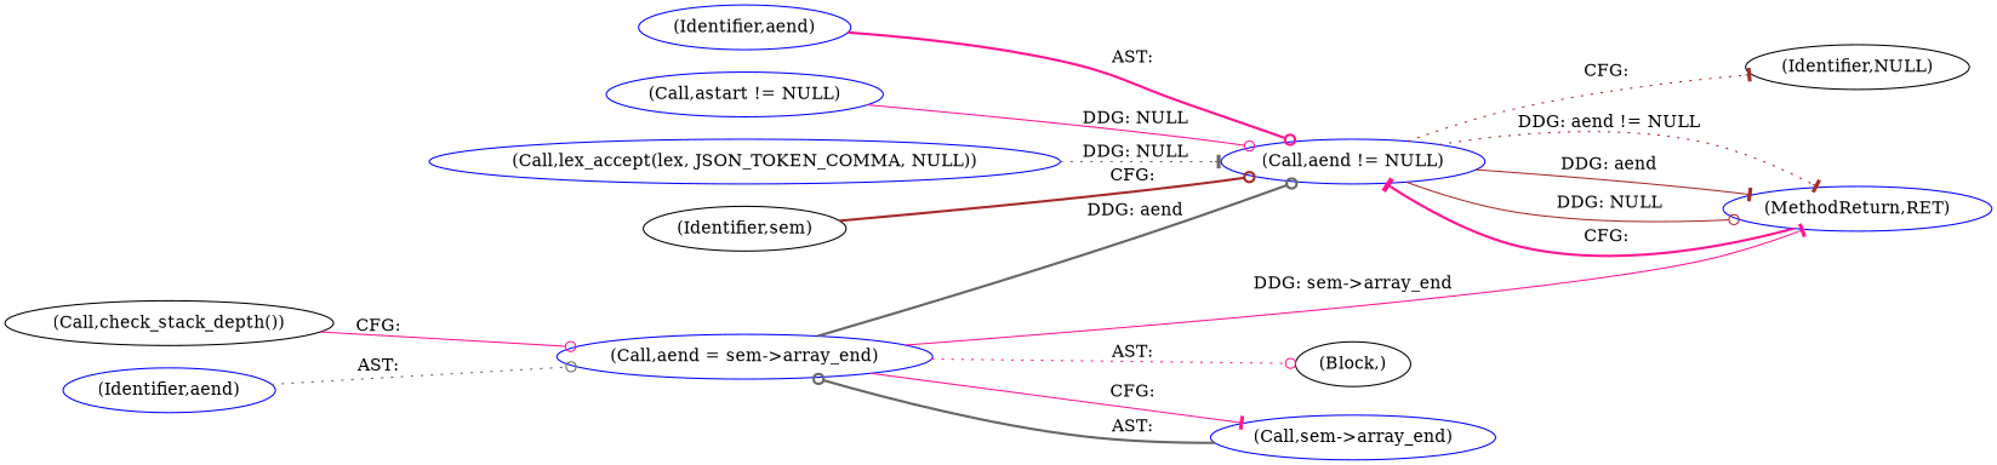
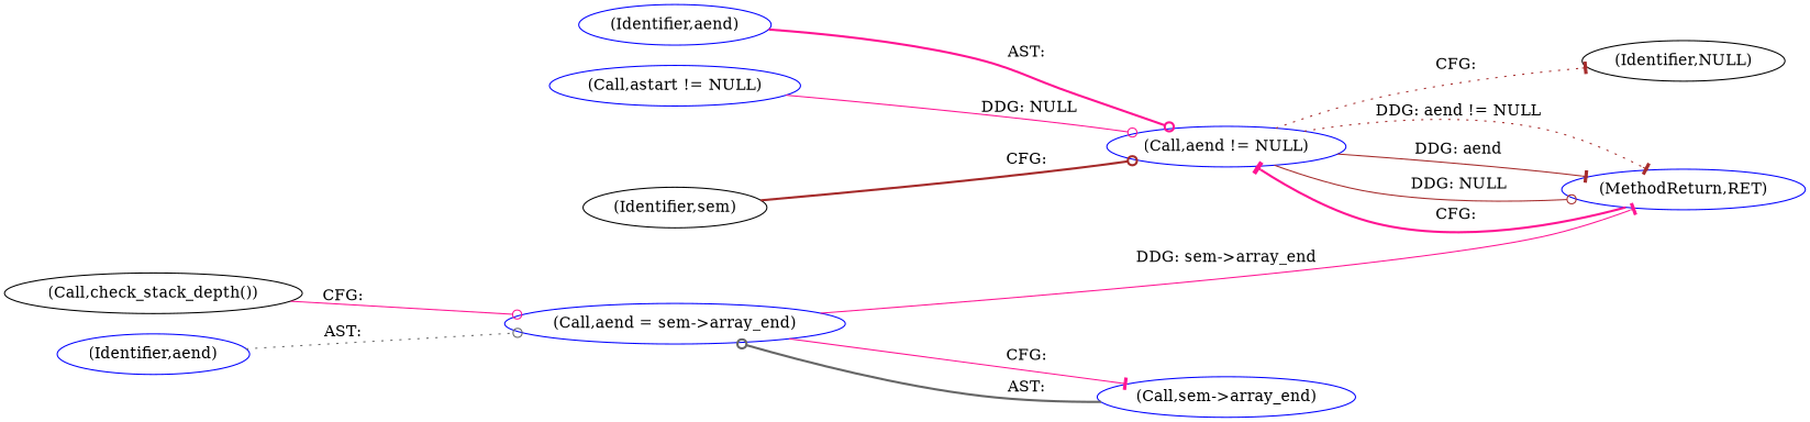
  digraph {
    rankdir=LR
    node [color=blue]
    edge [arrowhead=odot color=deeppink style=solid]
    n1 [label="(Call,aend = sem->array_end)"]
    n2 [label="(Call,aend != NULL)"]
    n3 [label="(MethodReturn,RET)"]
-   n4 [color=black label="(Block,)"]
    n5 [label="(Call,sem->array_end)"]
    n6 [color=black label="(Identifier,NULL)"]
    n7 [color=black label="(Call,check_stack_depth())"]
    n8 [label="(Identifier,aend)"]
    n9 [label="(Identifier,aend)"]
    n10 [label="(Call,astart != NULL)"]
-   n11 [label="(Call,lex_accept(lex, JSON_TOKEN_COMMA, NULL))"]
    n12 [color=black label="(Identifier,sem)"]
-   n1 -> n2 [color=gray40 label="DDG: aend" style=bold]
    n1 -> n3 [arrowhead=tee label="DDG: sem->array_end"]
-   n1 -> n4 [label="AST: " style=dotted]
    n1 -> n5 [arrowhead=tee label="CFG: "]
    n2 -> n3 [arrowhead=tee color=brown label="DDG: aend != NULL" style=dotted]
    n2 -> n3 [arrowhead=tee color=brown label="DDG: aend"]
    n2 -> n3 [color=brown label="DDG: NULL"]
    n2 -> n6 [arrowhead=tee color=brown label="CFG: " style=dotted]
    n3 -> n2 [arrowhead=tee label="CFG: " style=bold]
    n5 -> n1 [color=gray40 label="AST: " style=bold]
    n7 -> n1 [label="CFG: "]
    n8 -> n1 [color=gray40 label="AST: " style=dotted]
    n9 -> n2 [label="AST: " style=bold]
    n10 -> n2 [label="DDG: NULL"]
-   n11 -> n2 [arrowhead=tee color=gray40 label="DDG: NULL" style=dotted]
    n12 -> n2 [color=brown label="CFG: " style=bold]
  }
